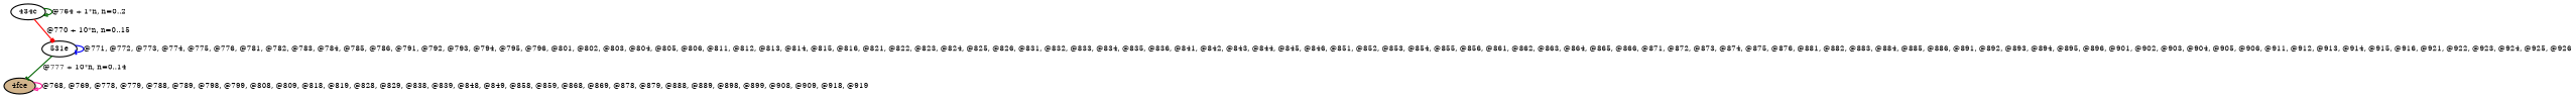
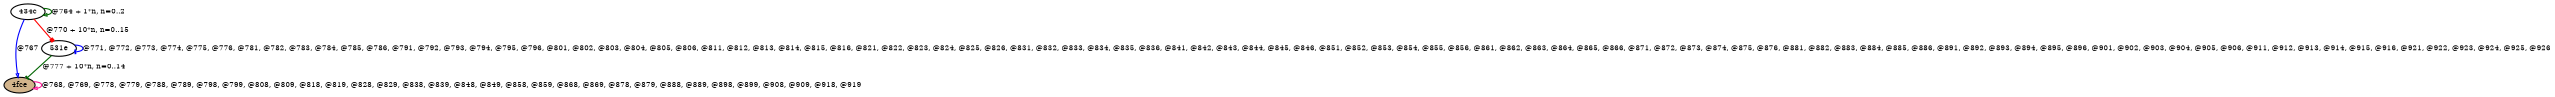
  digraph {
    node [fillcolor=white fontsize=20 penwidth=3 shape=oval style="rounded,filled"]
    edge [arrowhead=onormal arrowsize=1 color=darkgreen fontsize=20 penwidth=3 style=bold]
    "434c"
    "4fce" [fillcolor=tan]
    "531e"
    "434c" -> "434c" [label="@764 + 1*n, n=0..2"]
+   "434c" -> "4fce" [color=blue label="@767"]
    "434c" -> "531e" [arrowhead=box color=red label="@770 + 10*n, n=0..15"]
    "4fce" -> "4fce" [color=deeppink label="@768, @769, @778, @779, @788, @789, @798, @799, @808, @809, @818, @819, @828, @829, @838, @839, @848, @849, @858, @859, @868, @869, @878, @879, @888, @889, @898, @899, @908, @909, @918, @919"]
    "531e" -> "4fce" [arrowhead=tee label="@777 + 10*n, n=0..14"]
    "531e" -> "531e" [arrowhead=tee color=blue label="@771, @772, @773, @774, @775, @776, @781, @782, @783, @784, @785, @786, @791, @792, @793, @794, @795, @796, @801, @802, @803, @804, @805, @806, @811, @812, @813, @814, @815, @816, @821, @822, @823, @824, @825, @826, @831, @832, @833, @834, @835, @836, @841, @842, @843, @844, @845, @846, @851, @852, @853, @854, @855, @856, @861, @862, @863, @864, @865, @866, @871, @872, @873, @874, @875, @876, @881, @882, @883, @884, @885, @886, @891, @892, @893, @894, @895, @896, @901, @902, @903, @904, @905, @906, @911, @912, @913, @914, @915, @916, @921, @922, @923, @924, @925, @926"]
  }
